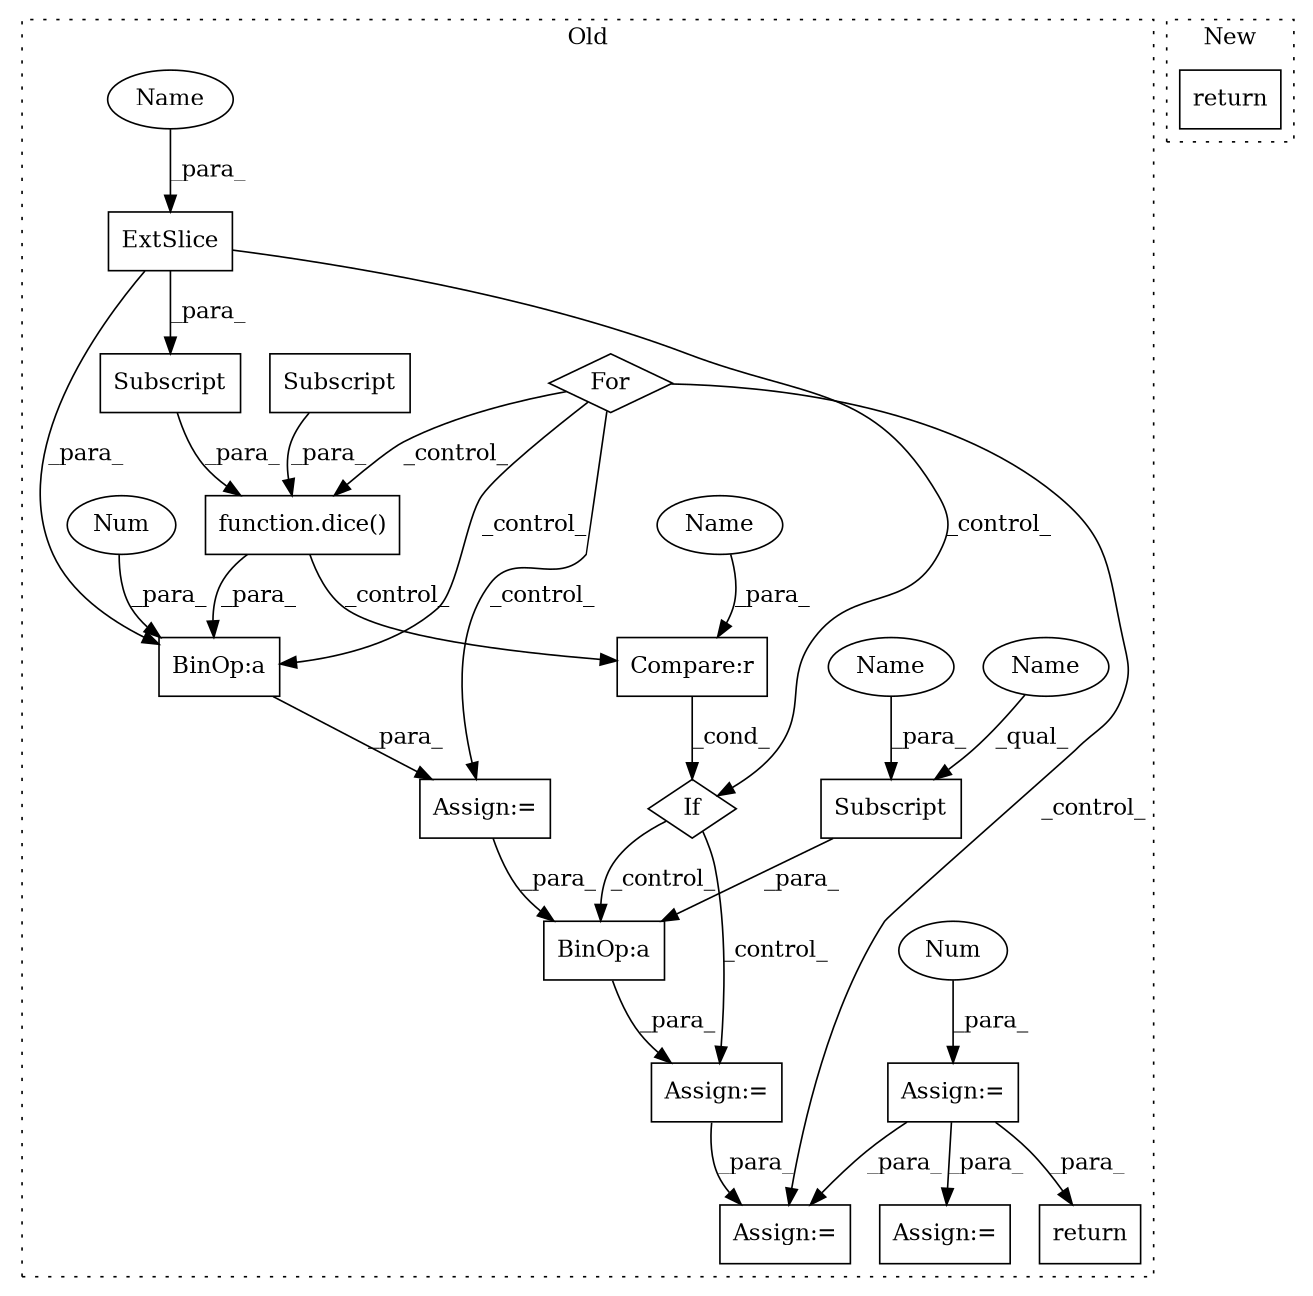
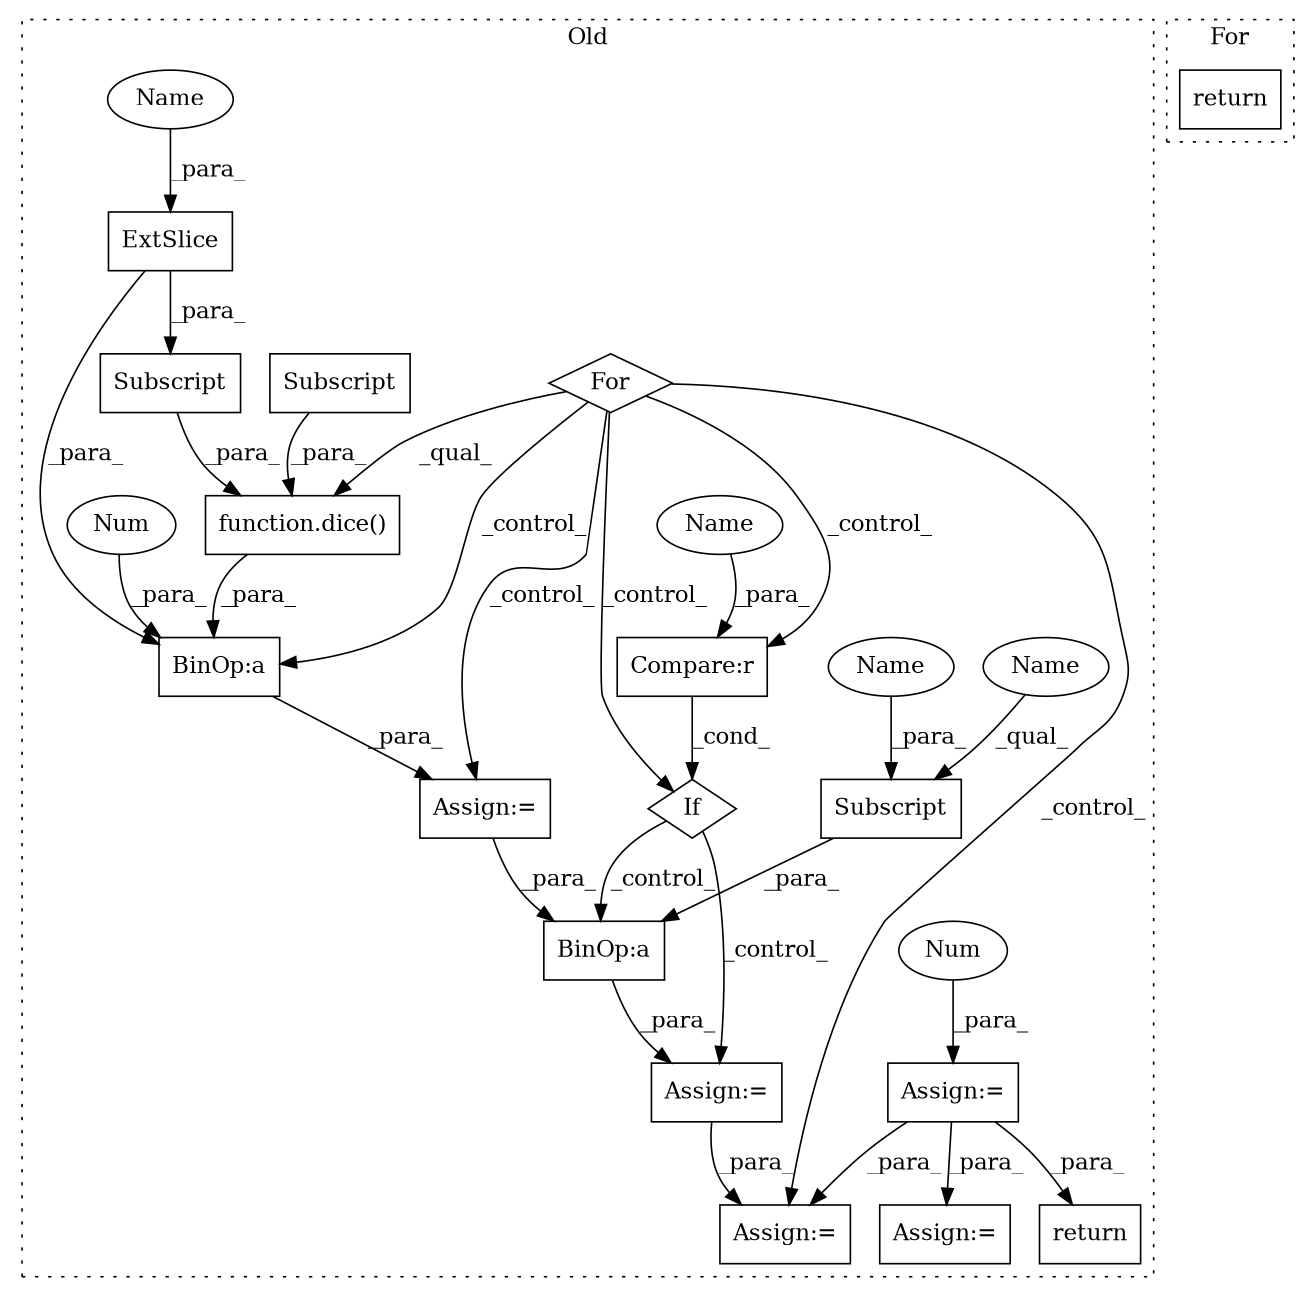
  digraph {
    node [a=68 l=3 s=605 shape=box]
    n1 [a=75 l="5,1" label="function.dice()" s="518,551"]
    n2 [a=85 l=2 label=ExtSlice s=538]
    n3 [a=96 label=If s=602 shape=diamond]
    n4 [a=82 label="BinOp:a" s=671]
    n5 [a=63 l="10,0" label=Subscript s="674,0"]
    n6 [a=107 l="4,28" label=For s="440,468" shape=diamond]
    n7 [a=63 l="13,0" label=Subscript s="538,0"]
    n8 [a=40 l=19 label="Compare:r"]
    n9 [a=63 l="13,0" label=Subscript s="523,0"]
    n10 [label="Assign:=" s=511]
    n11 [label="Assign:=" s=653]
    n12 [l=4 label="Assign:=" s=715]
    n13 [a=82 label="BinOp:a" s=515]
    n14 [a=76 l=1 label=Num s=514 shape=ellipse]
    n15 [label="Assign:=" s=431]
    n16 [a=76 l=1 label=Num s=434 shape=ellipse]
    n17 [l=4 label="Assign:=" s=752]
    n18 [a=93 l=7 label=return s=807]
    n19 [a=87 l=7 label=Name s=674 shape=ellipse]
    n20 [a=87 l=7 label=Name shape=ellipse]
    n21 [a=87 l=1 label=Name s=682 shape=ellipse]
    n22 [a=87 l=1 label=Name s=543 shape=ellipse]
    n23 [a=93 l=7 label=return s=854]
    subgraph cluster_1 {
      label=Old
      style=dotted
      n1
      n2
      n3
      n4
      n5
      n6
      n7
      n8
      n9
      n10
      n11
      n12
      n13
      n14
      n15
      n16
      n17
      n18
      n19
      n20
      n21
      n22
    }
    subgraph cluster_2 {
-     label=New
+     label=For
      style=dotted
      n23
    }
    n1 -> n13 [label=_para_]
    n2 -> n7 [label=_para_]
    n2 -> n13 [label=_para_]
    n3 -> n4 [label=_control_]
    n3 -> n11 [label=_control_]
    n4 -> n11 [label=_para_]
    n5 -> n4 [label=_para_]
-   n6 -> n1 [label=_control_]
-   n2 -> n3 [label=_control_]
-   n1 -> n8 [label=_control_]
+   n6 -> n1 [label=_qual_]
+   n6 -> n3 [label=_control_]
+   n6 -> n8 [label=_control_]
    n6 -> n10 [label=_control_]
    n6 -> n12 [label=_control_]
    n6 -> n13 [label=_control_]
    n7 -> n1 [label=_para_]
    n8 -> n3 [label=_cond_]
    n9 -> n1 [label=_para_]
    n10 -> n4 [label=_para_]
    n11 -> n12 [label=_para_]
    n13 -> n10 [label=_para_]
    n14 -> n13 [label=_para_]
    n15 -> n12 [label=_para_]
    n15 -> n17 [label=_para_]
    n15 -> n18 [label=_para_]
    n16 -> n15 [label=_para_]
    n19 -> n5 [label=_qual_]
    n20 -> n8 [label=_para_]
    n21 -> n5 [label=_para_]
    n22 -> n2 [label=_para_]
  }
